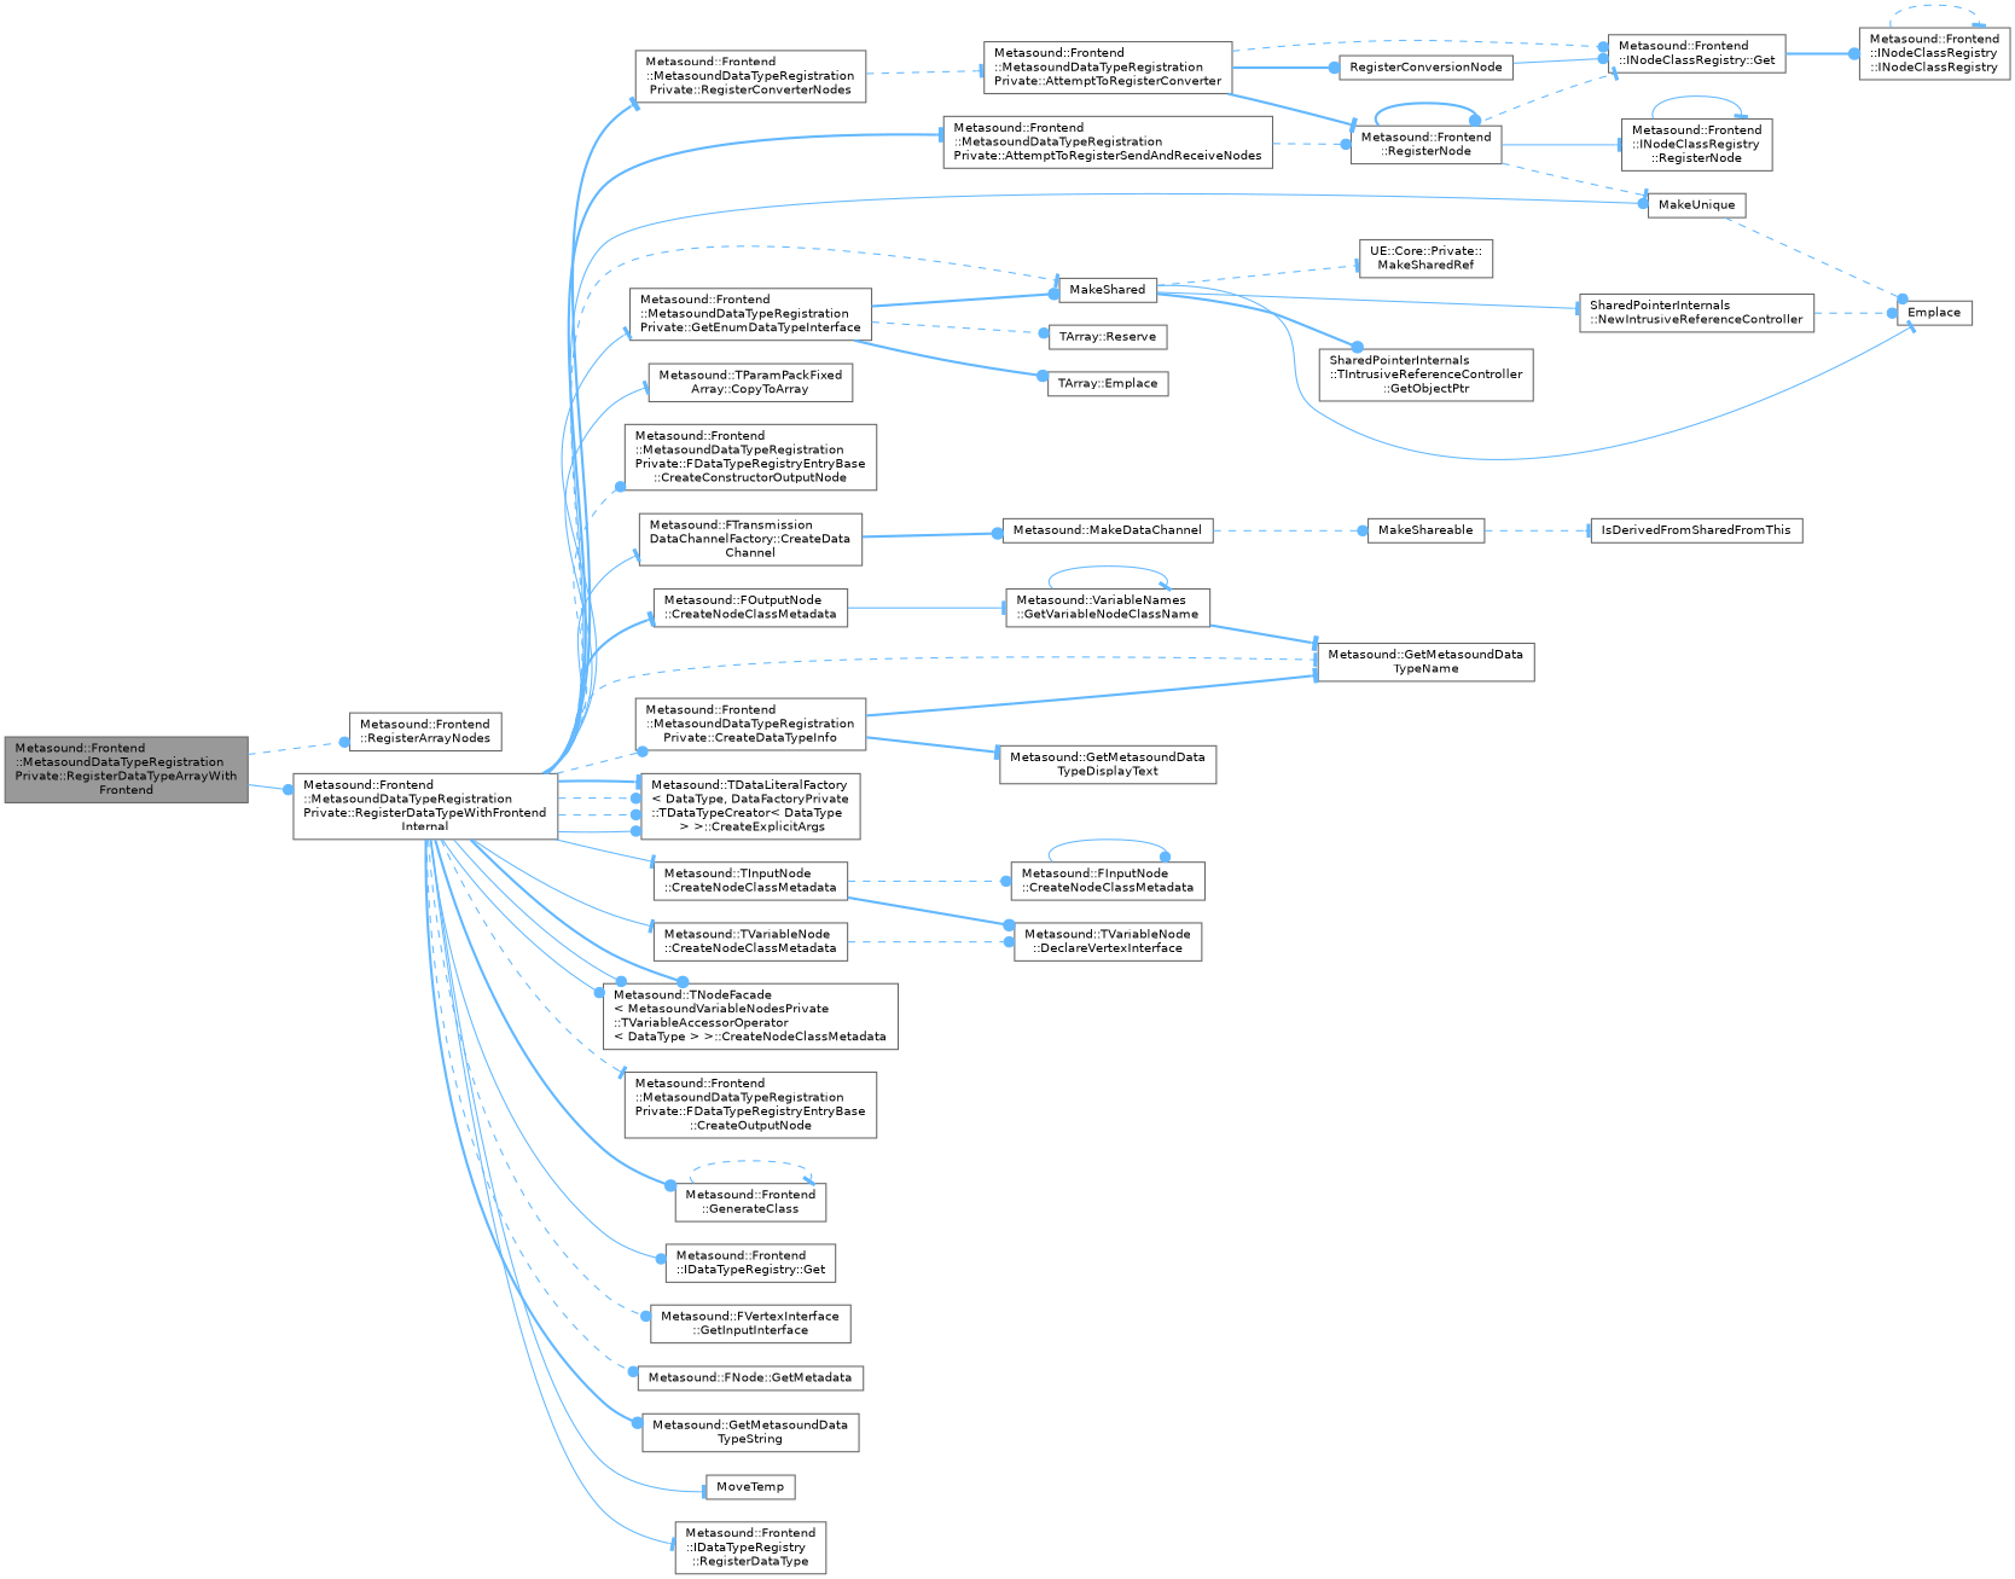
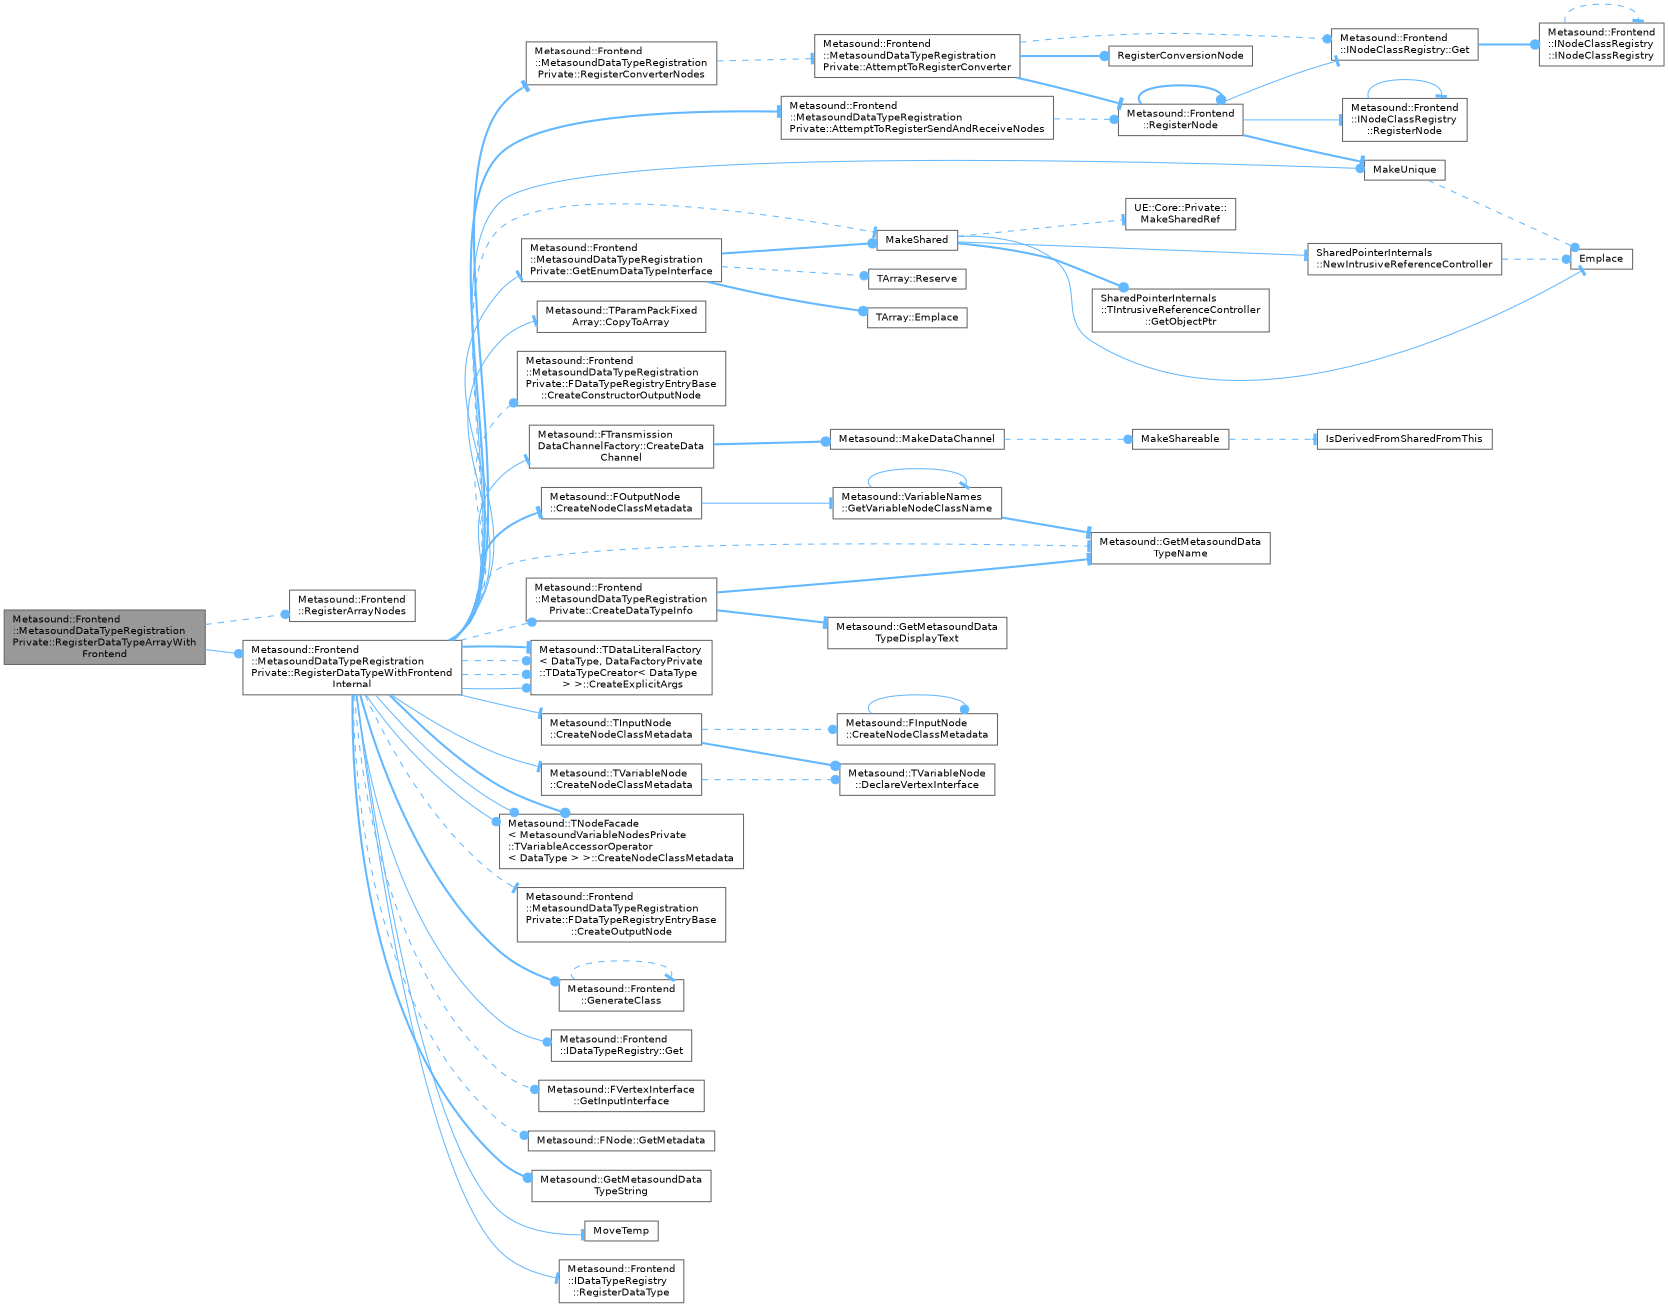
  digraph {
    rankdir=LR
    node [color=grey40 fillcolor=white fontname=Helvetica fontsize=10 shape=box style=filled]
    edge [arrowhead=dot color=steelblue1 fontname=Helvetica fontsize=10 labelfontname=Helvetica labelfontsize=10 style=dashed]
    n1 [color=gray40 fillcolor=grey60 fontcolor=black height=0.2 label="Metasound::Frontend\l::MetasoundDataTypeRegistration\lPrivate::RegisterDataTypeArrayWith\lFrontend" width=0.4]
    n2 [height=0.2 label="Metasound::Frontend\l::RegisterArrayNodes" width=0.4]
    n3 [height=0.2 label="Metasound::Frontend\l::MetasoundDataTypeRegistration\lPrivate::RegisterDataTypeWithFrontend\lInternal" width=0.4]
    n4 [height=0.2 label="Metasound::Frontend\l::MetasoundDataTypeRegistration\lPrivate::AttemptToRegisterSendAndReceiveNodes" width=0.4]
    n5 [height=0.2 label=MakeUnique width=0.4]
    n6 [height=0.2 label="Metasound::TParamPackFixed\lArray::CopyToArray" width=0.4]
    n7 [height=0.2 label="Metasound::Frontend\l::MetasoundDataTypeRegistration\lPrivate::FDataTypeRegistryEntryBase\l::CreateConstructorOutputNode" width=0.4]
    n8 [height=0.2 label="Metasound::FTransmission\lDataChannelFactory::CreateData\lChannel" width=0.4]
    n9 [height=0.2 label="Metasound::Frontend\l::MetasoundDataTypeRegistration\lPrivate::CreateDataTypeInfo" width=0.4]
    n10 [height=0.2 label="Metasound::GetMetasoundData\lTypeName" width=0.4]
    n11 [height=0.2 label="Metasound::TDataLiteralFactory\l\< DataType, DataFactoryPrivate\l::TDataTypeCreator\< DataType\l \> \>::CreateExplicitArgs" width=0.4]
    n12 [height=0.2 label="Metasound::FOutputNode\l::CreateNodeClassMetadata" width=0.4]
    n13 [height=0.2 label="Metasound::TInputNode\l::CreateNodeClassMetadata" width=0.4]
    n14 [height=0.2 label="Metasound::TNodeFacade\l\< MetasoundVariableNodesPrivate\l::TVariableAccessorOperator\l\< DataType \> \>::CreateNodeClassMetadata" width=0.4]
    n15 [height=0.2 label="Metasound::TVariableNode\l::CreateNodeClassMetadata" width=0.4]
    n16 [height=0.2 label="Metasound::Frontend\l::MetasoundDataTypeRegistration\lPrivate::FDataTypeRegistryEntryBase\l::CreateOutputNode" width=0.4]
    n17 [height=0.2 label="Metasound::Frontend\l::GenerateClass" width=0.4]
    n18 [height=0.2 label="Metasound::Frontend\l::IDataTypeRegistry::Get" width=0.4]
    n19 [height=0.2 label="Metasound::Frontend\l::MetasoundDataTypeRegistration\lPrivate::GetEnumDataTypeInterface" width=0.4]
    n20 [height=0.2 label=MakeShared width=0.4]
    n21 [height=0.2 label="Metasound::FVertexInterface\l::GetInputInterface" width=0.4]
    n22 [height=0.2 label="Metasound::FNode::GetMetadata" width=0.4]
    n23 [height=0.2 label="Metasound::GetMetasoundData\lTypeString" width=0.4]
    n24 [height=0.2 label=MoveTemp width=0.4]
    n25 [height=0.2 label="Metasound::Frontend\l::MetasoundDataTypeRegistration\lPrivate::RegisterConverterNodes" width=0.4]
    n26 [height=0.2 label="Metasound::Frontend\l::IDataTypeRegistry\l::RegisterDataType" width=0.4]
    n27 [height=0.2 label="Metasound::Frontend\l::RegisterNode" width=0.4]
    n28 [height=0.2 label=Emplace width=0.4]
    n29 [height=0.2 label="Metasound::MakeDataChannel" width=0.4]
    n30 [height=0.2 label="Metasound::GetMetasoundData\lTypeDisplayText" width=0.4]
    n31 [height=0.2 label="Metasound::VariableNames\l::GetVariableNodeClassName" width=0.4]
    n32 [height=0.2 label="Metasound::FInputNode\l::CreateNodeClassMetadata" width=0.4]
    n33 [height=0.2 label="Metasound::TVariableNode\l::DeclareVertexInterface" width=0.4]
    n34 [height=0.2 label="TArray::Emplace" width=0.4]
    n35 [height=0.2 label="TArray::Reserve" width=0.4]
    n36 [height=0.2 label="SharedPointerInternals\l::TIntrusiveReferenceController\l::GetObjectPtr" width=0.4]
    n37 [height=0.2 label="UE::Core::Private::\lMakeSharedRef" width=0.4]
    n38 [height=0.2 label="SharedPointerInternals\l::NewIntrusiveReferenceController" width=0.4]
    n39 [height=0.2 label="Metasound::Frontend\l::MetasoundDataTypeRegistration\lPrivate::AttemptToRegisterConverter" width=0.4]
    n40 [height=0.2 label="Metasound::Frontend\l::INodeClassRegistry::Get" width=0.4]
    n41 [height=0.2 label="Metasound::Frontend\l::INodeClassRegistry\l::RegisterNode" width=0.4]
    n42 [height=0.2 label="Metasound::Frontend\l::INodeClassRegistry\l::INodeClassRegistry" width=0.4]
    n43 [height=0.2 label=MakeShareable width=0.4]
    n44 [height=0.2 label=IsDerivedFromSharedFromThis width=0.4]
    n45 [height=0.2 label=RegisterConversionNode width=0.4]
    n1 -> n2
    n1 -> n3 [style=solid]
    n3 -> n4 [arrowhead=tee style=bold]
    n3 -> n5 [style=solid]
    n3 -> n6 [arrowhead=tee style=solid]
    n3 -> n7
    n3 -> n8 [arrowhead=tee style=solid]
    n3 -> n9
    n3 -> n10 [arrowhead=tee]
    n3 -> n11 [style=solid]
    n3 -> n11
    n3 -> n11
    n3 -> n11 [arrowhead=tee style=bold]
    n3 -> n12 [arrowhead=tee style=bold]
    n3 -> n13 [arrowhead=tee style=solid]
    n3 -> n14 [style=solid]
    n3 -> n14 [style=solid]
    n3 -> n14 [style=bold]
    n3 -> n15 [arrowhead=tee style=solid]
    n3 -> n16 [arrowhead=tee]
    n3 -> n17 [style=bold]
    n3 -> n18 [style=solid]
    n3 -> n19 [arrowhead=tee style=solid]
    n3 -> n20 [arrowhead=tee]
    n3 -> n21
    n3 -> n22
    n3 -> n23 [style=bold]
    n3 -> n24 [arrowhead=tee style=solid]
    n3 -> n25 [arrowhead=tee style=bold]
    n3 -> n26 [arrowhead=tee style=solid]
    n4 -> n27
    n5 -> n28
    n8 -> n29 [style=bold]
    n9 -> n10 [arrowhead=tee style=bold]
    n9 -> n30 [arrowhead=tee style=bold]
    n12 -> n31 [arrowhead=tee style=solid]
    n13 -> n32
    n13 -> n33 [style=bold]
    n15 -> n33
    n17 -> n17 [arrowhead=tee]
    n19 -> n20 [style=bold]
    n19 -> n34 [style=bold]
    n19 -> n35
    n20 -> n28 [arrowhead=tee style=solid]
    n20 -> n36 [style=bold]
    n20 -> n37 [arrowhead=tee]
    n20 -> n38 [arrowhead=tee style=solid]
    n25 -> n39 [arrowhead=tee]
-   n27 -> n5 [arrowhead=tee]
+   n27 -> n5 [arrowhead=tee style=bold]
    n27 -> n27 [style=bold]
-   n27 -> n40 [arrowhead=tee]
+   n27 -> n40 [arrowhead=tee style=solid]
    n27 -> n41 [arrowhead=tee style=solid]
    n29 -> n43
    n31 -> n10 [arrowhead=tee style=bold]
    n31 -> n31 [arrowhead=tee style=solid]
    n32 -> n32 [style=solid]
    n38 -> n28
    n39 -> n27 [arrowhead=tee style=bold]
    n39 -> n40
    n39 -> n45 [style=bold]
    n40 -> n42 [style=bold]
    n41 -> n41 [arrowhead=tee style=solid]
    n42 -> n42 [arrowhead=tee]
    n43 -> n44 [arrowhead=tee]
-   n45 -> n40 [style=solid]
  }
